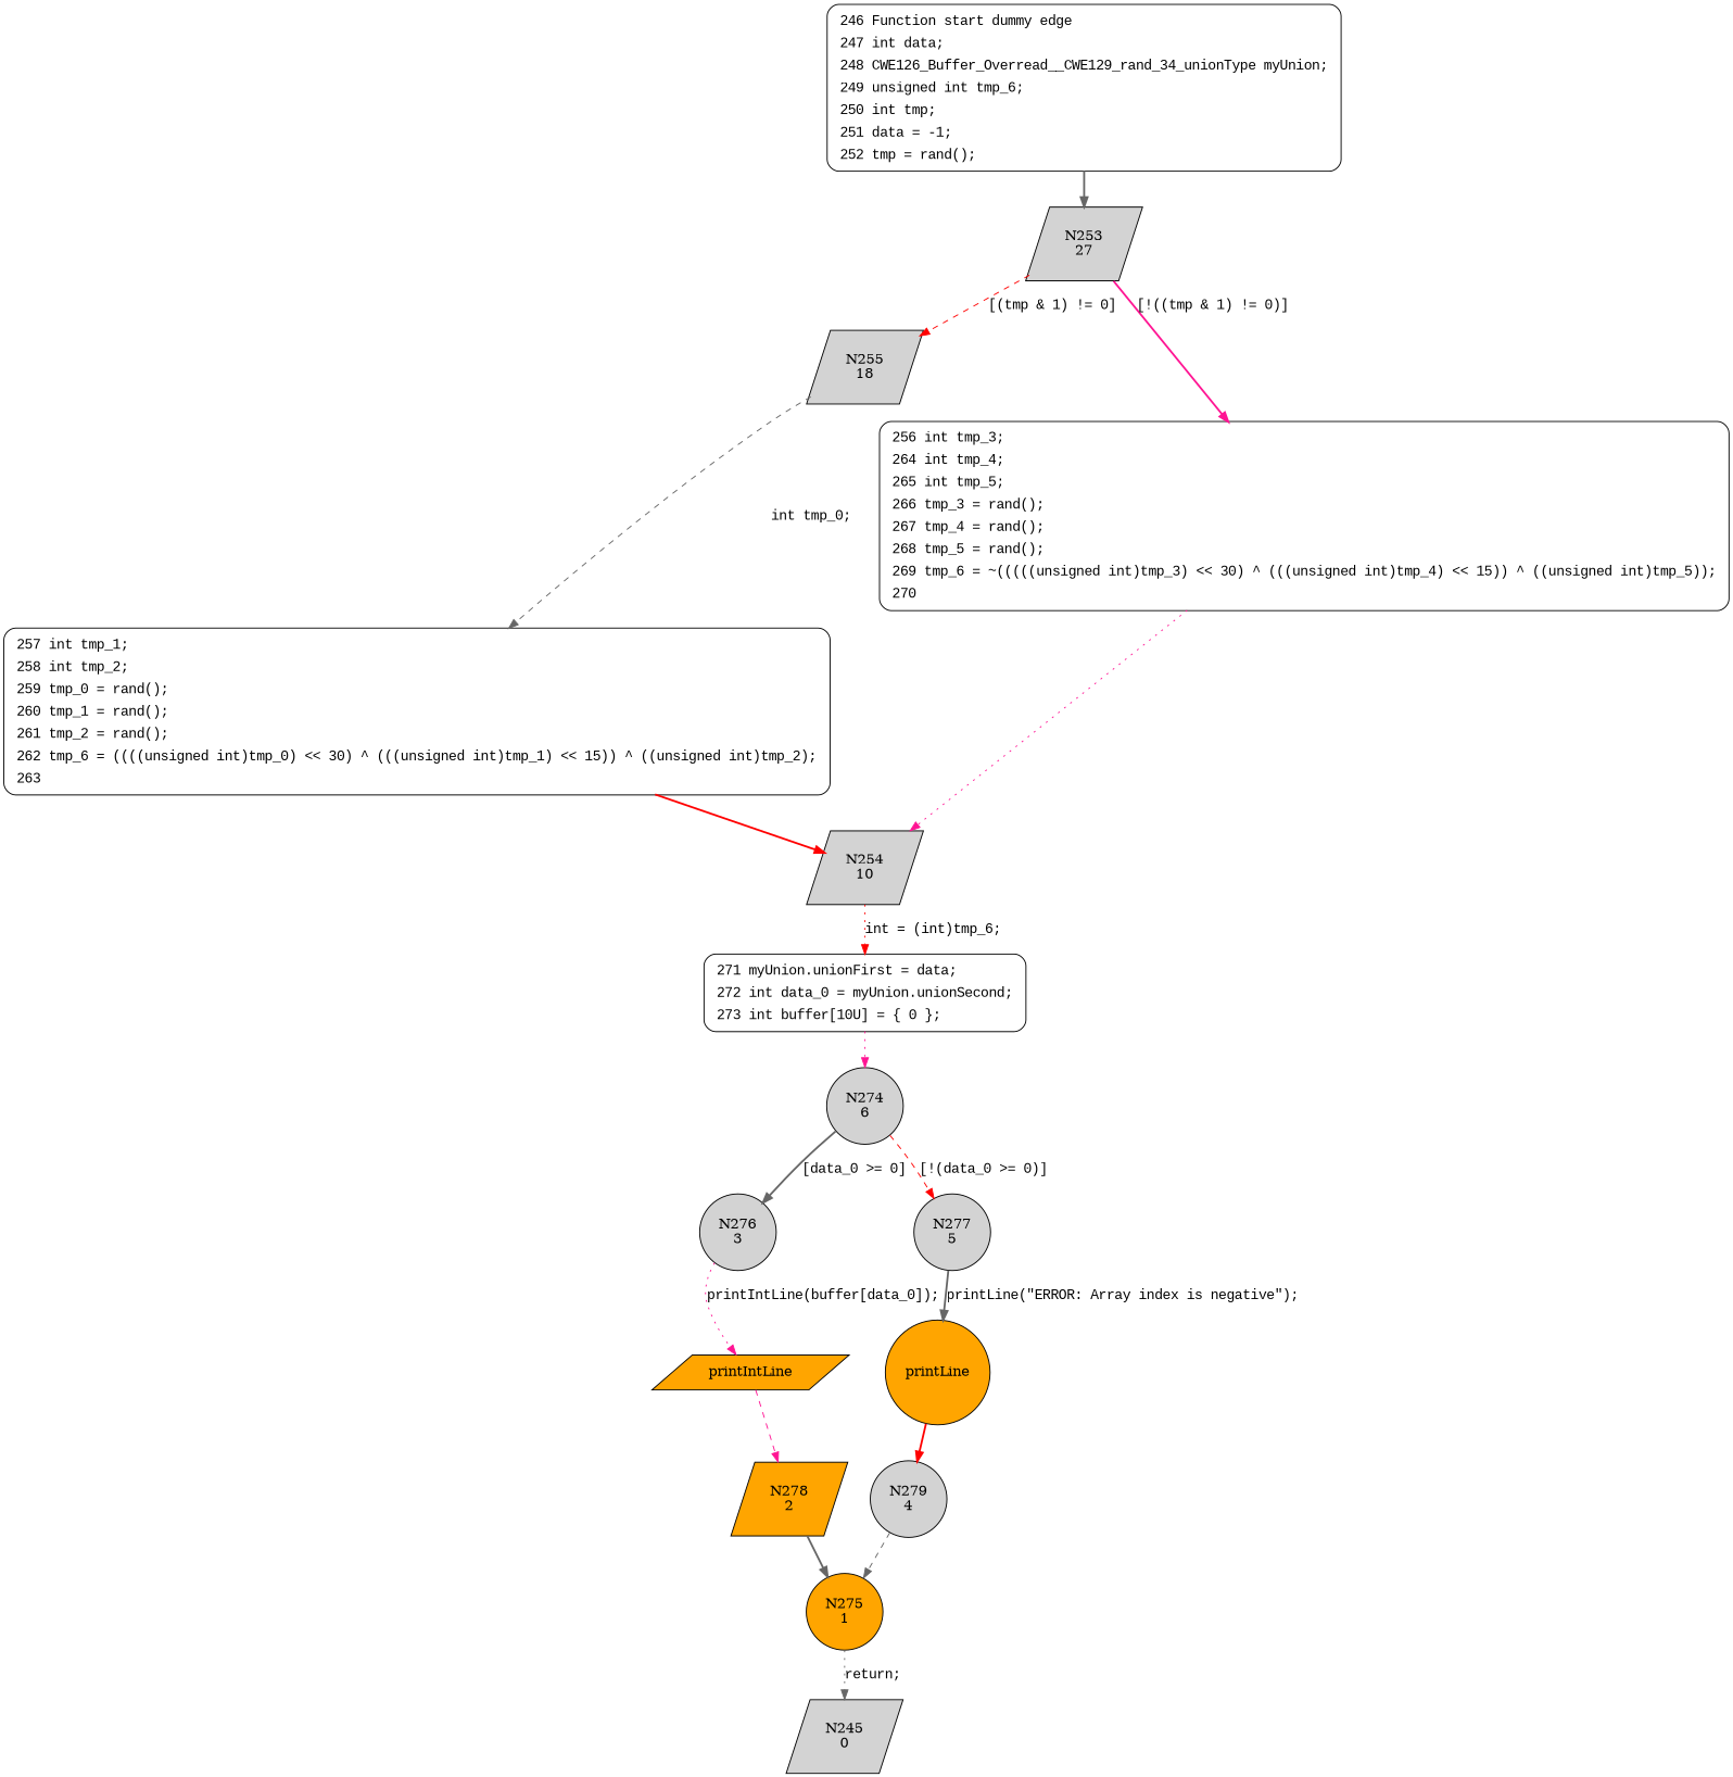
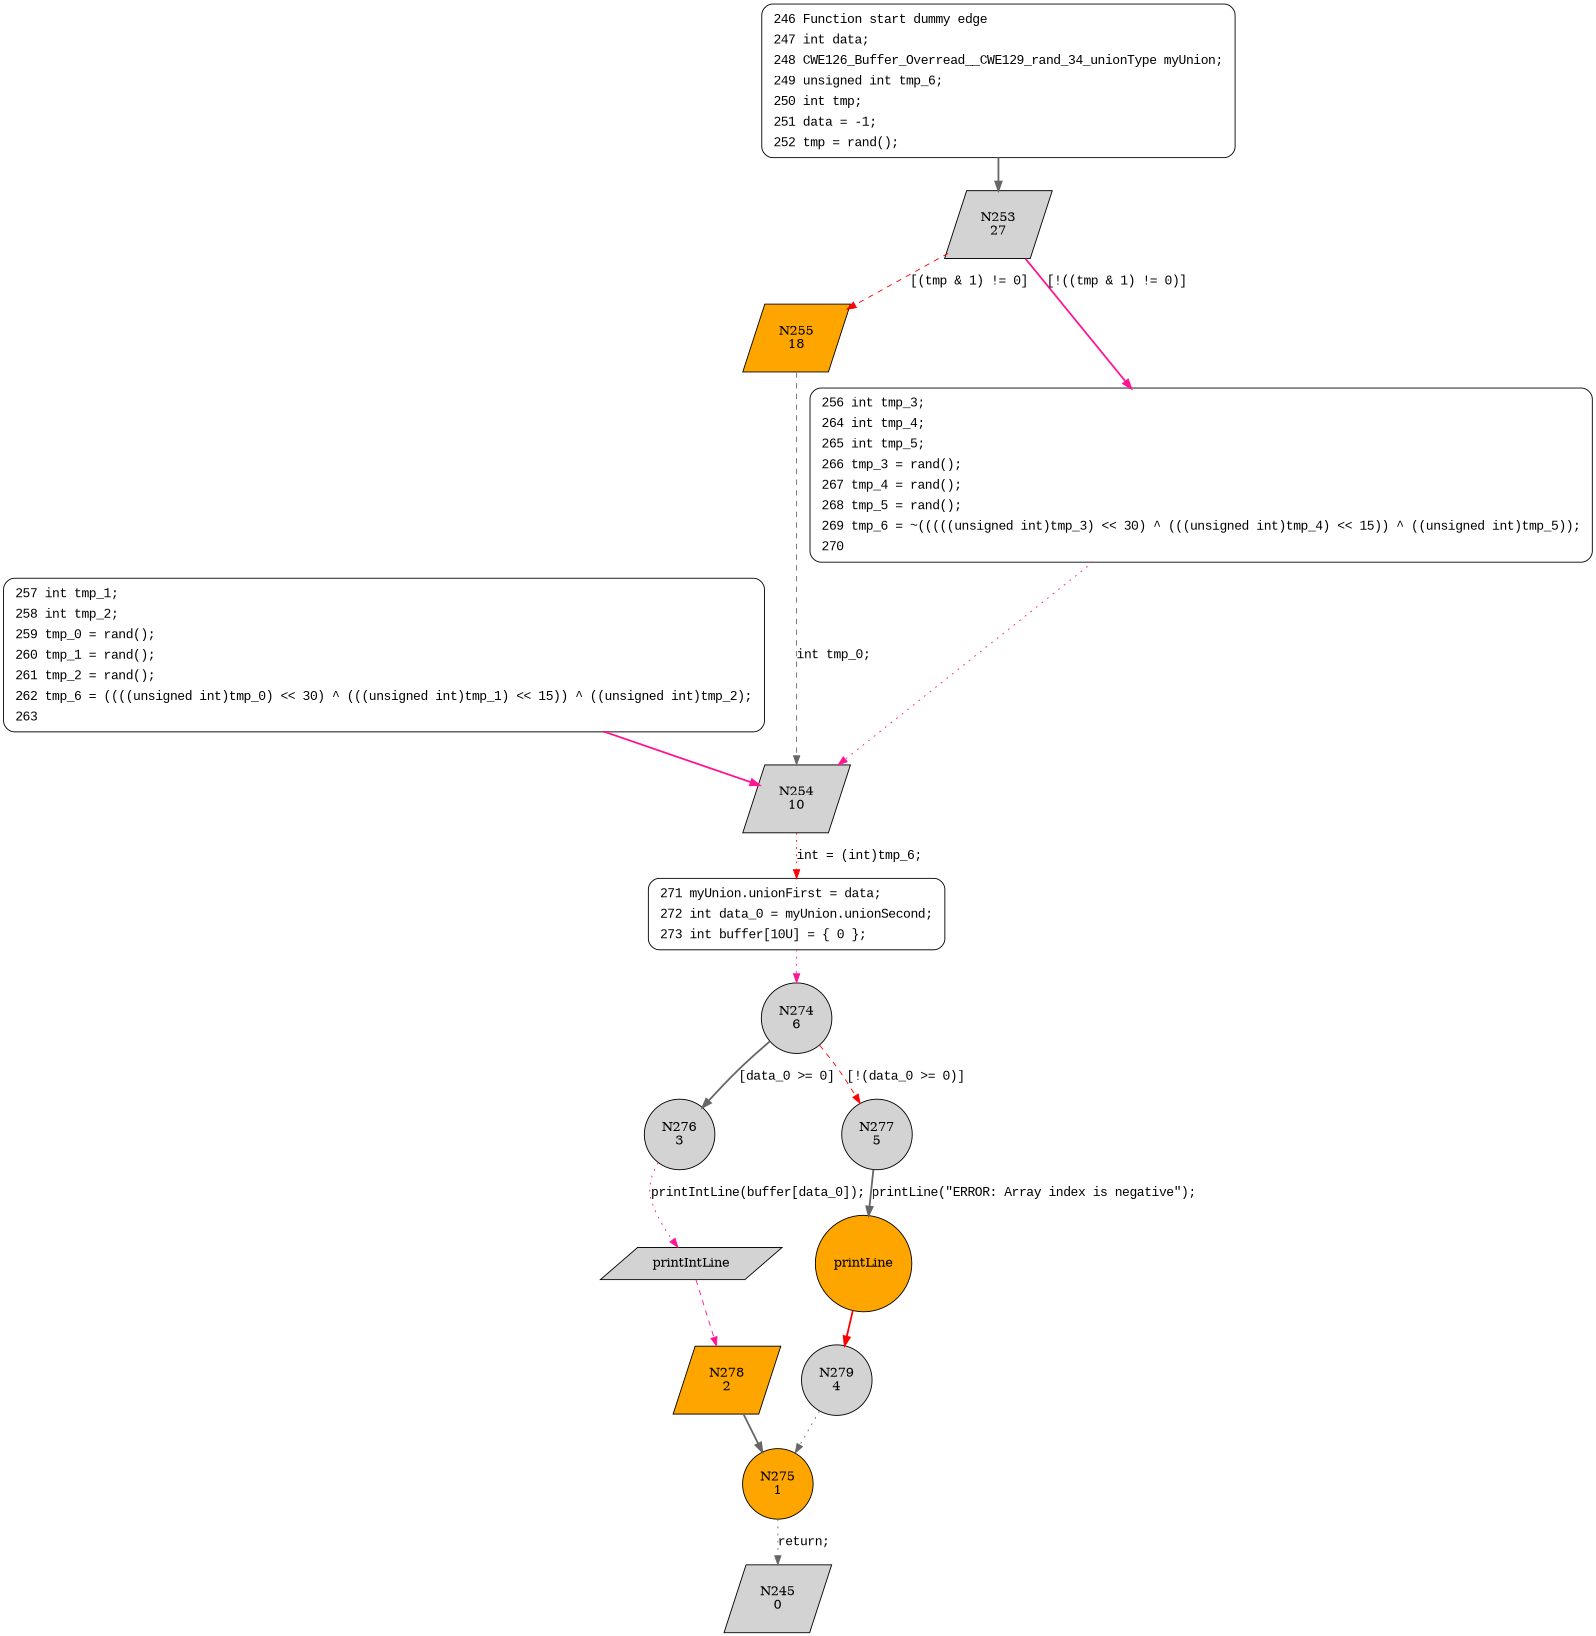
  digraph {
    node [fillcolor=lightgrey shape=parallelogram style=filled]
    edge [color=gray40 fontname="Courier New" style=bold]
    n1 [label="N253\n27"]
-   n2 [label="N255\n18"]
+   n2 [fillcolor=orange label="N255\n18"]
    n3 [fillcolor=white fontname="Courier New" label=<<table border="0" cellborder="0" cellpadding="3" bgcolor="white"><tr><td align="right">256</td><td align="left">int tmp_3;</td></tr><tr><td align="right">264</td><td align="left">int tmp_4;</td></tr><tr><td align="right">265</td><td align="left">int tmp_5;</td></tr><tr><td align="right">266</td><td align="left">tmp_3 = rand();</td></tr><tr><td align="right">267</td><td align="left">tmp_4 = rand();</td></tr><tr><td align="right">268</td><td align="left">tmp_5 = rand();</td></tr><tr><td align="right">269</td><td align="left">tmp_6 = ~(((((unsigned int)tmp_3) &lt;&lt; 30) ^ (((unsigned int)tmp_4) &lt;&lt; 15)) ^ ((unsigned int)tmp_5));</td></tr><tr><td align="right">270</td><td align="left"></td></tr></table>> penwidth=1 shape=Mrecord style="filled,bold"]
    n4 [fillcolor=white fontname="Courier New" label=<<table border="0" cellborder="0" cellpadding="3" bgcolor="white"><tr><td align="right">257</td><td align="left">int tmp_1;</td></tr><tr><td align="right">258</td><td align="left">int tmp_2;</td></tr><tr><td align="right">259</td><td align="left">tmp_0 = rand();</td></tr><tr><td align="right">260</td><td align="left">tmp_1 = rand();</td></tr><tr><td align="right">261</td><td align="left">tmp_2 = rand();</td></tr><tr><td align="right">262</td><td align="left">tmp_6 = ((((unsigned int)tmp_0) &lt;&lt; 30) ^ (((unsigned int)tmp_1) &lt;&lt; 15)) ^ ((unsigned int)tmp_2);</td></tr><tr><td align="right">263</td><td align="left"></td></tr></table>> penwidth=1 shape=Mrecord style="filled,bold"]
    n5 [label="N254\n10"]
    n6 [fillcolor=white fontname="Courier New" label=<<table border="0" cellborder="0" cellpadding="3" bgcolor="white"><tr><td align="right">271</td><td align="left">myUnion.unionFirst = data;</td></tr><tr><td align="right">272</td><td align="left">int data_0 = myUnion.unionSecond;</td></tr><tr><td align="right">273</td><td align="left">int buffer[10U] = &#123; 0 &#125;;</td></tr></table>> penwidth=1 shape=Mrecord style="filled,bold"]
    n7 [label="N274\n6" shape=circle]
    n8 [label="N276\n3" shape=circle]
    n9 [label="N277\n5" shape=circle]
-   n10 [fillcolor=orange label=printIntLine]
+   n10 [label=printIntLine]
    n11 [fillcolor=orange label=printLine shape=circle]
    n12 [fillcolor=orange label="N278\n2"]
    n13 [label="N279\n4" shape=circle]
    n14 [fillcolor=orange label="N275\n1" shape=circle]
    n15 [label="N245\n0"]
    n16 [fillcolor=white fontname="Courier New" label=<<table border="0" cellborder="0" cellpadding="3" bgcolor="white"><tr><td align="right">246</td><td align="left">Function start dummy edge</td></tr><tr><td align="right">247</td><td align="left">int data;</td></tr><tr><td align="right">248</td><td align="left">CWE126_Buffer_Overread__CWE129_rand_34_unionType myUnion;</td></tr><tr><td align="right">249</td><td align="left">unsigned int tmp_6;</td></tr><tr><td align="right">250</td><td align="left">int tmp;</td></tr><tr><td align="right">251</td><td align="left">data = -1;</td></tr><tr><td align="right">252</td><td align="left">tmp = rand();</td></tr></table>> penwidth=1 shape=Mrecord style="filled,bold"]
    n1 -> n2 [color=red label="[(tmp & 1) != 0]" style=dashed]
    n1 -> n3 [color=deeppink label="[!((tmp & 1) != 0)]"]
-   n2 -> n4 [label="int tmp_0;" style=dashed]
+   n2 -> n5 [label="int tmp_0;" style=dashed]
    n3 -> n5 [color=deeppink style=dotted fontname=""]
-   n4 -> n5 [color=red fontname=""]
+   n4 -> n5 [color=deeppink fontname=""]
    n5 -> n6 [color=red label="int = (int)tmp_6;" style=dotted]
    n6 -> n7 [color=deeppink style=dotted fontname=""]
    n7 -> n8 [label="[data_0 >= 0]"]
    n7 -> n9 [color=red label="[!(data_0 >= 0)]" style=dashed]
    n8 -> n10 [color=deeppink label="printIntLine(buffer[data_0]);" style=dotted]
    n9 -> n11 [label="printLine(\"ERROR: Array index is negative\");"]
    n10 -> n12 [color=deeppink style=dashed]
    n11 -> n13 [color=red]
    n12 -> n14
-   n13 -> n14 [style=dashed]
+   n13 -> n14 [style=dotted]
    n14 -> n15 [label="return;" style=dotted]
    n16 -> n1 [fontname=""]
  }
